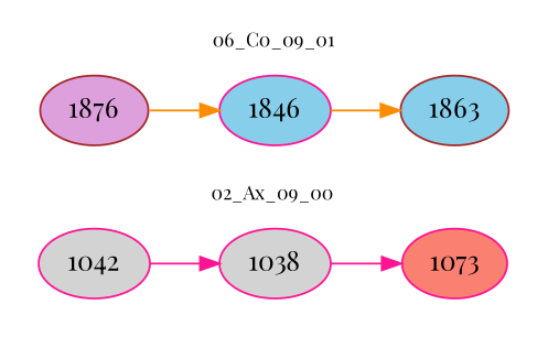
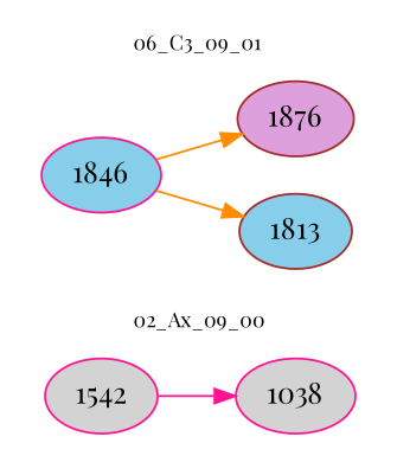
  digraph {
    fontname="Playfair Display"
    rankdir=LR
    node [color=deeppink fillcolor=lightgrey fontname="Playfair Display" style=filled]
    edge [color=deeppink fontname="Playfair Display"]
-   n1 [label=1042]
+   n1 [label=1542]
    n2 [label=1038]
-   n3 [fillcolor=salmon label=1073]
-   n4 [color=brown fillcolor=skyblue label=1863]
+   n4 [color=brown fillcolor=skyblue label=1813]
    n5 [fillcolor=skyblue label=1846]
    n6 [color=brown fillcolor=plum label=1876]
    subgraph cluster_1 {
      color=white
      fontsize=10
      label="02_Ax_09_00"
      n1
      n2
-     n3
    }
    subgraph cluster_2 {
      color=white
      fontsize=10
-     label="06_C0_09_01"
+     label="06_C3_09_01"
      n4
      n5
      n6
    }
    n1 -> n2
-   n2 -> n3
    n5 -> n4 [color=darkorange]
-   n6 -> n5 [color=darkorange]
+   n5 -> n6 [color=darkorange]
  }
